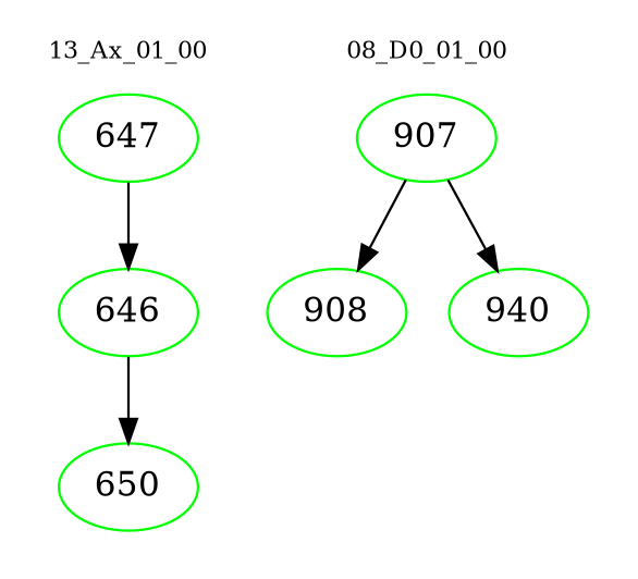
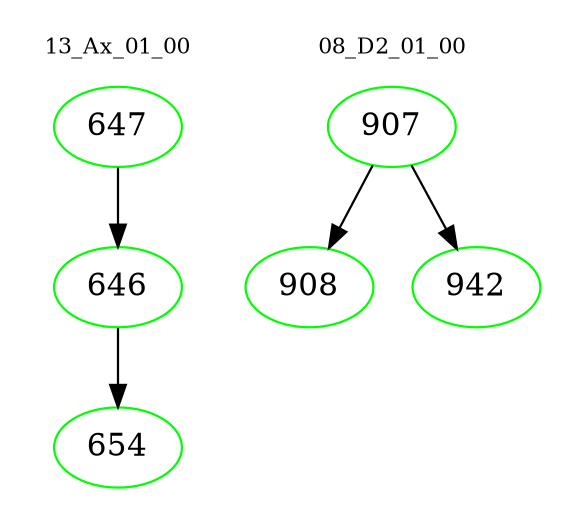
  digraph {
    node [color=green]
    edge [color=black]
    n1 [label=646]
-   n2 [label=650]
+   n2 [label=654]
    n3 [label=647]
    n4 [label=907]
    n5 [label=908]
-   n6 [label=940]
+   n6 [label=942]
    subgraph cluster_1 {
      color=white
      fontsize=10
      label="13_Ax_01_00"
      n1
      n2
      n3
    }
    subgraph cluster_2 {
      color=white
      fontsize=10
-     label="08_D0_01_00"
+     label="08_D2_01_00"
      n4
      n5
      n6
    }
    n1 -> n2
    n3 -> n1
    n4 -> n5
    n4 -> n6
  }
